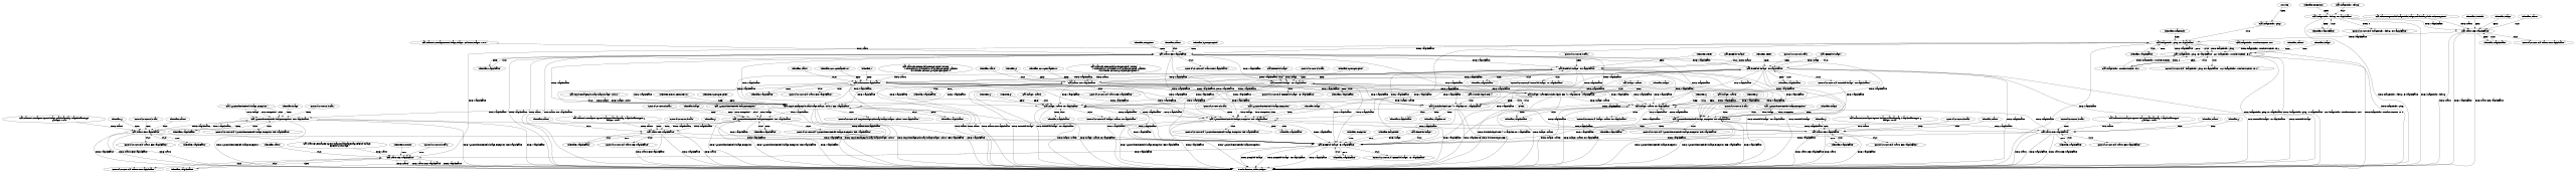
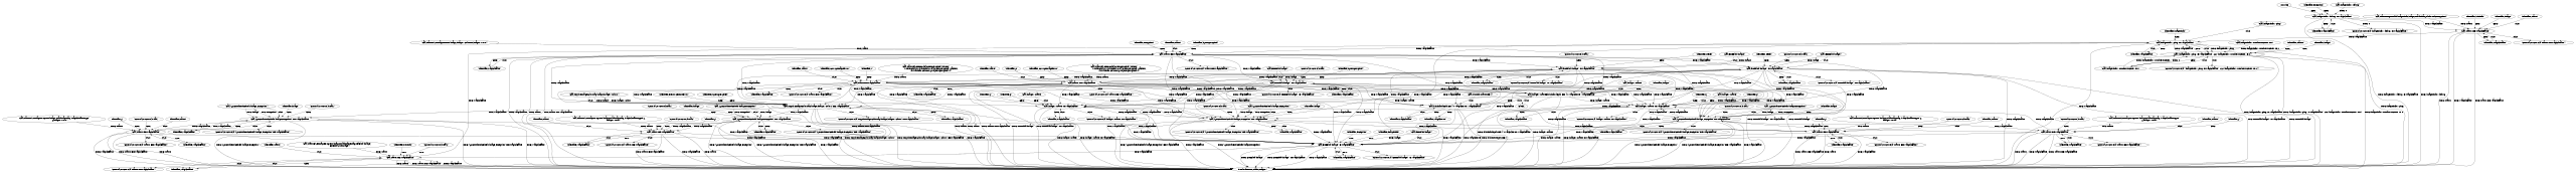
  digraph {
    n1 [label="(Call,image_info->debug != MagickFalse)"]
    n2 [label="(Call,status == MagickFalse)"]
    n3 [label="(Identifier,MagickFalse)"]
    n4 [label="(ControlStructure,if (image_info->debug != MagickFalse))"]
    n5 [label="(MethodReturn,static Image *)"]
    n6 [label="(Call,image_info->ping != MagickFalse)"]
    n7 [label="(Identifier,MagickFalse)"]
    n8 [label="(ControlStructure,if (status == MagickFalse))"]
    n9 [label="(Call,(image_info->ping != MagickFalse)  && (image_info->number_scenes != 0))"]
    n10 [label="(Call,status == MagickFalse)"]
    n11 [label="(Identifier,MagickFalse)"]
    n12 [label="(Call,image_info->number_scenes != 0)"]
    n13 [label="(ControlStructure,if ((image_info->ping != MagickFalse)  && (image_info->number_scenes != 0)))"]
    n14 [label="(Call,EOFBlob(image) != MagickFalse)"]
    n15 [label="(Call,image->matte=iris_info.depth == 4 ? MagickTrue : MagickFalse)"]
    n16 [label="(Call,image->matte != MagickFalse)"]
    n17 [label="(Call,SyncAuthenticPixels(image,exception) == MagickFalse)"]
    n18 [label="(Call,EOFBlob(image) != MagickFalse)"]
    n19 [label="(Call,image->matte != MagickFalse)"]
    n20 [label="(Call,SyncAuthenticPixels(image,exception) == MagickFalse)"]
    n21 [label="(Call,iris_info.depth == 4 ? MagickTrue : MagickFalse)"]
    n22 [label="(Call,AcquireImageColormap(image,image->colors) == MagickFalse)"]
    n23 [label="(Call,EOFBlob(image) != MagickFalse)"]
    n24 [label="(Call,EOFBlob(image) != MagickFalse)"]
    n25 [label="(ControlStructure,if (status == MagickFalse))"]
    n26 [label="(Identifier,MagickFalse)"]
    n27 [label="(ControlStructure,if (EOFBlob(image) != MagickFalse))"]
    n28 [label="(Identifier,MagickFalse)"]
    n29 [label="(Block,)"]
    n30 [label="(ControlStructure,if (image->matte != MagickFalse))"]
    n31 [label="(Identifier,MagickFalse)"]
    n32 [label="(Call,status == MagickFalse)"]
    n33 [label="(Identifier,MagickFalse)"]
    n34 [label="(ControlStructure,if (SyncAuthenticPixels(image,exception) == MagickFalse))"]
    n35 [label="(Call,status == MagickFalse)"]
    n36 [label="(ControlStructure,if (EOFBlob(image) != MagickFalse))"]
    n37 [label="(Identifier,MagickFalse)"]
    n38 [label="(ControlStructure,if (image->matte != MagickFalse))"]
    n39 [label="(Identifier,MagickFalse)"]
    n40 [label="(Call,status == MagickFalse)"]
    n41 [label="(Identifier,MagickFalse)"]
    n42 [label="(ControlStructure,if (SyncAuthenticPixels(image,exception) == MagickFalse))"]
    n43 [label="(Identifier,MagickTrue)"]
    n44 [label="(Identifier,MagickFalse)"]
    n45 [label="(Call,SyncAuthenticPixels(image,exception) == MagickFalse)"]
    n46 [label="(Call,SyncAuthenticPixels(image,exception) == MagickFalse)"]
    n47 [label="(ControlStructure,if (AcquireImageColormap(image,image->colors) == MagickFalse))"]
    n48 [label="(Identifier,MagickFalse)"]
    n49 [label="(Call,status == MagickFalse)"]
    n50 [label="(Identifier,MagickFalse)"]
    n51 [label="(ControlStructure,if (EOFBlob(image) != MagickFalse))"]
    n52 [label="(Call,status == MagickFalse)"]
    n53 [label="(Identifier,MagickFalse)"]
    n54 [label="(ControlStructure,if (EOFBlob(image) != MagickFalse))"]
    n55 [label="(Identifier,MagickFalse)"]
    n56 [label="(ControlStructure,if (status == MagickFalse))"]
    n57 [label="(Identifier,MagickFalse)"]
    n58 [label="(ControlStructure,if (status == MagickFalse))"]
    n59 [label="(ControlStructure,if (status == MagickFalse))"]
    n60 [label="(Identifier,MagickFalse)"]
    n61 [label="(Call,status == MagickFalse)"]
    n62 [label="(Identifier,MagickFalse)"]
    n63 [label="(ControlStructure,if (SyncAuthenticPixels(image,exception) == MagickFalse))"]
    n64 [label="(Call,status == MagickFalse)"]
    n65 [label="(Identifier,MagickFalse)"]
    n66 [label="(ControlStructure,if (SyncAuthenticPixels(image,exception) == MagickFalse))"]
    n67 [label="(ControlStructure,if (status == MagickFalse))"]
    n68 [label="(Identifier,MagickFalse)"]
    n69 [label="(ControlStructure,if (status == MagickFalse))"]
    n70 [label="(Identifier,MagickFalse)"]
    n71 [label="(ControlStructure,if (status == MagickFalse))"]
    n72 [label="(Identifier,MagickFalse)"]
    n73 [label="(ControlStructure,if (status == MagickFalse))"]
    n74 [label="(Identifier,MagickFalse)"]
    n75 [label="(ControlStructure,break;)"]
    n76 [label="(Identifier,CorruptImageError)"]
    n77 [label="(Call,status=OpenBlob(image_info,image,ReadBinaryBlobMode,exception))"]
    n78 [label="(Identifier,status)"]
    n79 [label="(Identifier,image)"]
    n80 [label="(Identifier,image)"]
    n81 [label="(Call,SyncAuthenticPixels(image,exception))"]
    n82 [label="(Identifier,offset)"]
    n83 [label="(Identifier,bytes_per_pixel)"]
    n84 [label="(Identifier,iris_info)"]
    n85 [label="(Call,image->matte)"]
    n86 [label="(Identifier,status)"]
    n87 [label="(ControlStructure,break;)"]
    n88 [label="(Identifier,y)"]
    n89 [label="(ControlStructure,break;)"]
    n90 [label="(Identifier,y)"]
    n91 [label="(ControlStructure,break;)"]
    n92 [label="(Identifier,q)"]
    n93 [label="(Call,status=SetImageProgress(image,LoadImageTag,(MagickOffsetType)\n                    y,image->rows))"]
    n94 [label="(Identifier,bytes_per_pixel)"]
    n95 [label="(Identifier,bytes_per_pixel)"]
    n96 [label="(Identifier,exception)"]
    n97 [label="(Call,status=SGIDecode(bytes_per_pixel,(ssize_t)\n                  (runlength[y+z*iris_info.rows]/bytes_per_pixel),packets,\n                  1L*iris_info.columns,p+bytes_per_pixel*z))"]
    n98 [label="(Call,status=SetImageProgress(image,LoadImageTag,(MagickOffsetType)\n                    y,image->rows))"]
    n99 [label="(Call,status=SetImageExtent(image,image->columns,image->rows))"]
    n100 [label="(Call,AcquireImageColormap(image,image->colors))"]
    n101 [label="(Identifier,image)"]
    n102 [label="(Call,image_info->number_scenes != 0)"]
    n103 [label="(Identifier,image_info)"]
    n104 [label="(Identifier,iris_info)"]
    n105 [label="(Identifier,status)"]
    n106 [label="(Identifier,offset)"]
    n107 [label="(Identifier,z)"]
    n108 [label="(Call,status=SGIDecode(bytes_per_pixel,(ssize_t)\n                  (runlength[y+z*iris_info.rows]/bytes_per_pixel),packets,\n                  1L*iris_info.columns,p+bytes_per_pixel*z))"]
    n109 [label="(Identifier,exception)"]
    n110 [label="(ControlStructure,break;)"]
    n111 [label="(Call,image->matte)"]
    n112 [label="(ControlStructure,break;)"]
    n113 [label="(Identifier,status)"]
    n114 [label="(ControlStructure,break;)"]
-   n115 [label="(Call,iris_info.depth == 4)"]
+   n115 [label="(Call,iris_info.matte == 4)"]
    n116 [label="(Call,image->matte)"]
    n117 [label="(Call,EOFBlob(image))"]
    n118 [label="(Identifier,exception)"]
    n119 [label="(Identifier,CorruptImageError)"]
    n120 [label="(Identifier,p)"]
    n121 [label="(Identifier,image_info)"]
    n122 [label="(Identifier,y)"]
    n123 [label="(Identifier,status)"]
    n124 [label="(Call,status=SetImageProgress(image,LoadImageTag,(MagickOffsetType) y,\n                image->rows))"]
    n125 [label="(Identifier,image)"]
    n126 [label="(Call,SyncAuthenticPixels(image,exception))"]
    n127 [label="(Call,EOFBlob(image))"]
    n128 [label="(Call,image_info->debug)"]
    n129 [label="(Identifier,status)"]
    n130 [label="(Call,SyncAuthenticPixels(image,exception))"]
    n131 [label="(Identifier,status)"]
    n132 [label="(Identifier,ResourceLimitError)"]
    n133 [label="(Identifier,image)"]
    n134 [label="(Call,status=SetImageProgress(image,LoadImageTag,(MagickOffsetType) y,\n                image->rows))"]
    n135 [label="(Identifier,image)"]
    n136 [label="(Identifier,p)"]
    n137 [label="(Identifier,status)"]
    n138 [label="(Call,EOFBlob(image))"]
    n139 [label="(Call,image_info->ping)"]
    n140 [label="(Identifier,status)"]
    n141 [label="(ControlStructure,break;)"]
    n142 [label="(Identifier,status)"]
    n143 [label="(Identifier,y)"]
    n144 [label="(Identifier,image)"]
    n145 [label="(Call,EOFBlob(image))"]
    n146 [label="(Call,status=SetImageProgress(image,LoadImagesTag,TellBlob(image),\n          GetBlobSize(image)))"]
    n147 [label="(ControlStructure,break;)"]
    n148 [label="(Call,SyncAuthenticPixels(image,exception))"]
    n149 [label="(ControlStructure,break;)"]
    n150 [label="(Identifier,q)"]
    n151 [label="(Identifier,p)"]
    n152 [label="(ControlStructure,break;)"]
    n153 [label="(ControlStructure,break;)"]
    1000153
    n1 -> n2 [label="DDG: MagickFalse"]
    n1 -> n3 [label="CFG: "]
    n1 -> n4 [label="DDG: 0"]
    n1 -> n5 [label="DDG: image_info->debug"]
    n1 -> n5 [label="DDG: image_info->debug != MagickFalse"]
    n2 -> n5 [label="DDG: status"]
    n2 -> n5 [label="DDG: MagickFalse"]
    n2 -> n5 [label="DDG: status == MagickFalse"]
    n2 -> n6 [label="DDG: MagickFalse"]
    n2 -> n7 [label="CFG: "]
    n2 -> n8 [label="AST: "]
    n3 -> n1 [label="AST: "]
    n6 -> n5 [label="DDG: image_info->ping"]
    n6 -> n5 [label="DDG: MagickFalse"]
    n6 -> n9 [label="AST: "]
    n6 -> n9 [label="DDG: image_info->ping"]
    n6 -> n9 [label="DDG: MagickFalse"]
    n6 -> n10 [label="DDG: MagickFalse"]
    n6 -> n11 [label="CFG: "]
    n7 -> n2 [label="AST: "]
    n9 -> n5 [label="DDG: (image_info->ping != MagickFalse)  && (image_info->number_scenes != 0)"]
    n9 -> n5 [label="DDG: image_info->number_scenes != 0"]
    n9 -> n5 [label="DDG: image_info->ping != MagickFalse"]
    n9 -> n6 [label="CFG: "]
    n9 -> n12 [label="CFG: "]
    n9 -> n13 [label="AST: "]
    n10 -> n5 [label="DDG: status"]
    n10 -> n5 [label="DDG: status == MagickFalse"]
    n10 -> n5 [label="DDG: MagickFalse"]
    n10 -> n14 [label="DDG: MagickFalse"]
    n10 -> n15 [label="DDG: MagickFalse"]
    n10 -> n16 [label="DDG: MagickFalse"]
    n10 -> n17 [label="DDG: MagickFalse"]
    n10 -> n18 [label="DDG: MagickFalse"]
    n10 -> n19 [label="DDG: MagickFalse"]
    n10 -> n20 [label="DDG: MagickFalse"]
    n10 -> n21 [label="DDG: MagickFalse"]
    n10 -> n22 [label="DDG: MagickFalse"]
    n10 -> n23 [label="DDG: MagickFalse"]
    n10 -> n24 [label="DDG: MagickFalse"]
    n10 -> n25 [label="AST: "]
    n10 -> n26 [label="CFG: "]
    n11 -> n6 [label="AST: "]
    n12 -> n9 [label="AST: "]
    n12 -> n9 [label="DDG: image_info->number_scenes"]
    n12 -> n9 [label="DDG: 0"]
    n14 -> n5 [label="DDG: EOFBlob(image)"]
    n14 -> n5 [label="DDG: EOFBlob(image) != MagickFalse"]
    n14 -> n5 [label="DDG: MagickFalse"]
    n14 -> n15 [label="DDG: MagickFalse"]
    n14 -> n16 [label="DDG: MagickFalse"]
    n14 -> n17 [label="DDG: MagickFalse"]
    n14 -> n18 [label="DDG: MagickFalse"]
    n14 -> n19 [label="DDG: MagickFalse"]
    n14 -> n20 [label="DDG: MagickFalse"]
    n14 -> n21 [label="DDG: MagickFalse"]
    n14 -> n22 [label="DDG: MagickFalse"]
    n14 -> n27 [label="AST: "]
    n14 -> n28 [label="CFG: "]
    n15 -> n5 [label="DDG: image->matte"]
    n15 -> n5 [label="DDG: iris_info.depth == 4 ? MagickTrue : MagickFalse"]
    n15 -> n16 [label="DDG: image->matte"]
    n15 -> n19 [label="DDG: image->matte"]
    n15 -> n21 [label="CFG: "]
    n15 -> n29 [label="AST: "]
    n16 -> n5 [label="DDG: image->matte"]
    n16 -> n5 [label="DDG: image->matte != MagickFalse"]
    n16 -> n17 [label="DDG: MagickFalse"]
    n16 -> n30 [label="AST: "]
    n16 -> n31 [label="CFG: "]
    n17 -> n5 [label="DDG: MagickFalse"]
    n17 -> n5 [label="DDG: SyncAuthenticPixels(image,exception)"]
    n17 -> n5 [label="DDG: SyncAuthenticPixels(image,exception) == MagickFalse"]
    n17 -> n16 [label="DDG: MagickFalse"]
    n17 -> n18 [label="DDG: MagickFalse"]
    n17 -> n32 [label="DDG: MagickFalse"]
    n17 -> n33 [label="CFG: "]
    n17 -> n34 [label="AST: "]
    n18 -> n5 [label="DDG: EOFBlob(image)"]
    n18 -> n5 [label="DDG: EOFBlob(image) != MagickFalse"]
    n18 -> n5 [label="DDG: MagickFalse"]
    n18 -> n6 [label="DDG: MagickFalse"]
    n18 -> n35 [label="DDG: MagickFalse"]
    n18 -> n36 [label="AST: "]
    n18 -> n37 [label="CFG: "]
    n19 -> n5 [label="DDG: image->matte"]
    n19 -> n5 [label="DDG: image->matte != MagickFalse"]
    n19 -> n20 [label="DDG: MagickFalse"]
    n19 -> n38 [label="AST: "]
    n19 -> n39 [label="CFG: "]
    n20 -> n5 [label="DDG: SyncAuthenticPixels(image,exception) == MagickFalse"]
    n20 -> n5 [label="DDG: MagickFalse"]
    n20 -> n5 [label="DDG: SyncAuthenticPixels(image,exception)"]
    n20 -> n18 [label="DDG: MagickFalse"]
    n20 -> n19 [label="DDG: MagickFalse"]
    n20 -> n40 [label="DDG: MagickFalse"]
    n20 -> n41 [label="CFG: "]
    n20 -> n42 [label="AST: "]
    n21 -> n5 [label="DDG: MagickFalse"]
    n21 -> n5 [label="DDG: MagickTrue"]
    n21 -> n5 [label="DDG: iris_info.depth == 4"]
    n21 -> n15 [label="AST: "]
    n21 -> n43 [label="CFG: "]
    n21 -> n44 [label="CFG: "]
    n22 -> n5 [label="DDG: MagickFalse"]
    n22 -> n5 [label="DDG: AcquireImageColormap(image,image->colors)"]
    n22 -> n5 [label="DDG: AcquireImageColormap(image,image->colors) == MagickFalse"]
    n22 -> n18 [label="DDG: MagickFalse"]
    n22 -> n45 [label="DDG: MagickFalse"]
    n22 -> n46 [label="DDG: MagickFalse"]
    n22 -> n47 [label="AST: "]
    n22 -> n48 [label="CFG: "]
    n23 -> n5 [label="DDG: MagickFalse"]
    n23 -> n5 [label="DDG: EOFBlob(image) != MagickFalse"]
    n23 -> n5 [label="DDG: EOFBlob(image)"]
    n23 -> n15 [label="DDG: MagickFalse"]
    n23 -> n16 [label="DDG: MagickFalse"]
    n23 -> n17 [label="DDG: MagickFalse"]
    n23 -> n18 [label="DDG: MagickFalse"]
    n23 -> n19 [label="DDG: MagickFalse"]
    n23 -> n20 [label="DDG: MagickFalse"]
    n23 -> n21 [label="DDG: MagickFalse"]
    n23 -> n22 [label="DDG: MagickFalse"]
    n23 -> n49 [label="DDG: MagickFalse"]
    n23 -> n50 [label="CFG: "]
    n23 -> n51 [label="AST: "]
    n24 -> n5 [label="DDG: EOFBlob(image) != MagickFalse"]
    n24 -> n5 [label="DDG: EOFBlob(image)"]
    n24 -> n5 [label="DDG: MagickFalse"]
    n24 -> n15 [label="DDG: MagickFalse"]
    n24 -> n16 [label="DDG: MagickFalse"]
    n24 -> n17 [label="DDG: MagickFalse"]
    n24 -> n18 [label="DDG: MagickFalse"]
    n24 -> n19 [label="DDG: MagickFalse"]
    n24 -> n20 [label="DDG: MagickFalse"]
    n24 -> n21 [label="DDG: MagickFalse"]
    n24 -> n22 [label="DDG: MagickFalse"]
    n24 -> n52 [label="DDG: MagickFalse"]
    n24 -> n53 [label="CFG: "]
    n24 -> n54 [label="AST: "]
    n26 -> n10 [label="AST: "]
    n28 -> n14 [label="AST: "]
    n31 -> n16 [label="AST: "]
    n32 -> n5 [label="DDG: status == MagickFalse"]
    n32 -> n5 [label="DDG: status"]
    n32 -> n5 [label="DDG: MagickFalse"]
    n32 -> n16 [label="DDG: MagickFalse"]
    n32 -> n17 [label="DDG: MagickFalse"]
    n32 -> n18 [label="DDG: MagickFalse"]
    n32 -> n55 [label="CFG: "]
    n32 -> n56 [label="AST: "]
    n33 -> n17 [label="AST: "]
    n35 -> n5 [label="DDG: status == MagickFalse"]
    n35 -> n5 [label="DDG: MagickFalse"]
    n35 -> n5 [label="DDG: status"]
    n35 -> n6 [label="DDG: MagickFalse"]
    n35 -> n57 [label="CFG: "]
    n35 -> n58 [label="AST: "]
    n37 -> n18 [label="AST: "]
    n39 -> n19 [label="AST: "]
    n40 -> n5 [label="DDG: status"]
    n40 -> n5 [label="DDG: MagickFalse"]
    n40 -> n5 [label="DDG: status == MagickFalse"]
    n40 -> n18 [label="DDG: MagickFalse"]
    n40 -> n19 [label="DDG: MagickFalse"]
    n40 -> n20 [label="DDG: MagickFalse"]
    n40 -> n59 [label="AST: "]
    n40 -> n60 [label="CFG: "]
    n41 -> n20 [label="AST: "]
    n44 -> n21 [label="AST: "]
    n45 -> n5 [label="DDG: SyncAuthenticPixels(image,exception)"]
    n45 -> n5 [label="DDG: SyncAuthenticPixels(image,exception) == MagickFalse"]
    n45 -> n5 [label="DDG: MagickFalse"]
    n45 -> n18 [label="DDG: MagickFalse"]
    n45 -> n61 [label="DDG: MagickFalse"]
    n45 -> n62 [label="CFG: "]
    n45 -> n63 [label="AST: "]
    n46 -> n5 [label="DDG: SyncAuthenticPixels(image,exception)"]
    n46 -> n5 [label="DDG: SyncAuthenticPixels(image,exception) == MagickFalse"]
    n46 -> n5 [label="DDG: MagickFalse"]
    n46 -> n18 [label="DDG: MagickFalse"]
    n46 -> n64 [label="DDG: MagickFalse"]
    n46 -> n65 [label="CFG: "]
    n46 -> n66 [label="AST: "]
    n48 -> n22 [label="AST: "]
    n49 -> n5 [label="DDG: status"]
    n49 -> n5 [label="DDG: status == MagickFalse"]
    n49 -> n15 [label="DDG: MagickFalse"]
    n49 -> n16 [label="DDG: MagickFalse"]
    n49 -> n17 [label="DDG: MagickFalse"]
    n49 -> n18 [label="DDG: MagickFalse"]
    n49 -> n19 [label="DDG: MagickFalse"]
    n49 -> n20 [label="DDG: MagickFalse"]
    n49 -> n21 [label="DDG: MagickFalse"]
    n49 -> n22 [label="DDG: MagickFalse"]
    n49 -> n23 [label="DDG: MagickFalse"]
    n49 -> n71 [label="AST: "]
    n49 -> n72 [label="CFG: "]
    n50 -> n23 [label="AST: "]
    n52 -> n5 [label="DDG: status"]
    n52 -> n5 [label="DDG: status == MagickFalse"]
    n52 -> n15 [label="DDG: MagickFalse"]
    n52 -> n16 [label="DDG: MagickFalse"]
    n52 -> n17 [label="DDG: MagickFalse"]
    n52 -> n18 [label="DDG: MagickFalse"]
    n52 -> n19 [label="DDG: MagickFalse"]
    n52 -> n20 [label="DDG: MagickFalse"]
    n52 -> n21 [label="DDG: MagickFalse"]
    n52 -> n22 [label="DDG: MagickFalse"]
    n52 -> n24 [label="DDG: MagickFalse"]
    n52 -> n73 [label="AST: "]
    n52 -> n74 [label="CFG: "]
    n53 -> n24 [label="AST: "]
    n55 -> n32 [label="AST: "]
    n57 -> n35 [label="AST: "]
    n60 -> n40 [label="AST: "]
    n61 -> n5 [label="DDG: status == MagickFalse"]
    n61 -> n5 [label="DDG: status"]
    n61 -> n5 [label="DDG: MagickFalse"]
    n61 -> n18 [label="DDG: MagickFalse"]
    n61 -> n45 [label="DDG: MagickFalse"]
    n61 -> n67 [label="AST: "]
    n61 -> n68 [label="CFG: "]
    n62 -> n45 [label="AST: "]
    n64 -> n5 [label="DDG: status"]
    n64 -> n5 [label="DDG: status == MagickFalse"]
    n64 -> n5 [label="DDG: MagickFalse"]
    n64 -> n18 [label="DDG: MagickFalse"]
    n64 -> n46 [label="DDG: MagickFalse"]
    n64 -> n69 [label="AST: "]
    n64 -> n70 [label="CFG: "]
    n65 -> n46 [label="AST: "]
    n68 -> n61 [label="AST: "]
    n70 -> n64 [label="AST: "]
    n72 -> n49 [label="AST: "]
    n74 -> n52 [label="AST: "]
    n75 -> n17 [label="CFG: "]
    n76 -> n52 [label="CFG: "]
    n77 -> n2 [label="DDG: status"]
    n78 -> n61 [label="AST: "]
    n79 -> n15 [label="CFG: "]
    n80 -> n20 [label="CFG: "]
    n81 -> n17 [label="AST: "]
    n81 -> n17 [label="DDG: image"]
    n81 -> n17 [label="DDG: exception"]
    n82 -> n23 [label="CFG: "]
    n83 -> n22 [label="CFG: "]
    n84 -> n35 [label="CFG: "]
    n85 -> n19 [label="AST: "]
    n86 -> n40 [label="AST: "]
    n87 -> n64 [label="CFG: "]
    n88 -> n40 [label="CFG: "]
    n89 -> n23 [label="CFG: "]
    n90 -> n64 [label="CFG: "]
    n91 -> n32 [label="CFG: "]
    n92 -> n16 [label="CFG: "]
    n93 -> n61 [label="DDG: status"]
    n94 -> n14 [label="CFG: "]
    n95 -> n10 [label="CFG: "]
    n96 -> n1 [label="CFG: "]
    n97 -> n49 [label="DDG: status"]
    n98 -> n32 [label="DDG: status"]
    n99 -> n10 [label="DDG: status"]
    n100 -> n22 [label="AST: "]
    n100 -> n22 [label="DDG: image"]
    n100 -> n22 [label="DDG: image->colors"]
    n101 -> n17 [label="CFG: "]
    n102 -> n9 [label="DDG: image_info->number_scenes != 0"]
    n103 -> n6 [label="CFG: "]
    n104 -> n2 [label="CFG: "]
    n105 -> n49 [label="AST: "]
    n106 -> n24 [label="CFG: "]
    n107 -> n52 [label="CFG: "]
    n108 -> n52 [label="DDG: status"]
    n109 -> n10 [label="CFG: "]
    n110 -> n20 [label="CFG: "]
    n111 -> n15 [label="AST: "]
    n112 -> n14 [label="CFG: "]
    n113 -> n10 [label="AST: "]
    n114 -> n35 [label="CFG: "]
    n115 -> n21 [label="AST: "]
    n116 -> n16 [label="AST: "]
    n117 -> n24 [label="AST: "]
    n117 -> n24 [label="DDG: image"]
    n118 -> n18 [label="CFG: "]
    n119 -> n49 [label="CFG: "]
    n120 -> n49 [label="CFG: "]
    n121 -> n18 [label="CFG: "]
    n122 -> n61 [label="CFG: "]
    n123 -> n9 [label="CFG: "]
    n124 -> n40 [label="DDG: status"]
    n125 -> n9 [label="CFG: "]
    n126 -> n20 [label="AST: "]
    n126 -> n20 [label="DDG: image"]
    n126 -> n20 [label="DDG: exception"]
    n127 -> n18 [label="AST: "]
    n127 -> n18 [label="DDG: image"]
-   n128 -> n1 [label="AST: "]
+   n128 -> n1 [label="DDG: 0"]
    n129 -> n64 [label="AST: "]
    n130 -> n45 [label="AST: "]
    n130 -> n45 [label="DDG: image"]
    n130 -> n45 [label="DDG: exception"]
    n131 -> n32 [label="AST: "]
    n132 -> n22 [label="CFG: "]
    n133 -> n2 [label="CFG: "]
    n134 -> n64 [label="DDG: status"]
    n135 -> n45 [label="CFG: "]
    n136 -> n16 [label="CFG: "]
    n137 -> n2 [label="AST: "]
    n138 -> n23 [label="AST: "]
    n138 -> n23 [label="DDG: image"]
    n139 -> n6 [label="AST: "]
    n140 -> n35 [label="AST: "]
    n141 -> n46 [label="CFG: "]
    n142 -> n52 [label="AST: "]
    n143 -> n32 [label="CFG: "]
    n144 -> n46 [label="CFG: "]
    n145 -> n14 [label="AST: "]
    n145 -> n14 [label="DDG: image"]
    n146 -> n35 [label="DDG: status"]
    n147 -> n24 [label="CFG: "]
    n148 -> n46 [label="AST: "]
    n148 -> n46 [label="DDG: image"]
    n148 -> n46 [label="DDG: exception"]
    n149 -> n40 [label="CFG: "]
    n150 -> n19 [label="CFG: "]
    n151 -> n19 [label="CFG: "]
    n152 -> n61 [label="CFG: "]
    n153 -> n45 [label="CFG: "]
-   1000153 -> n139 [label="CFG: "]
+   1000153 -> n1 [label="CFG: "]
  }
